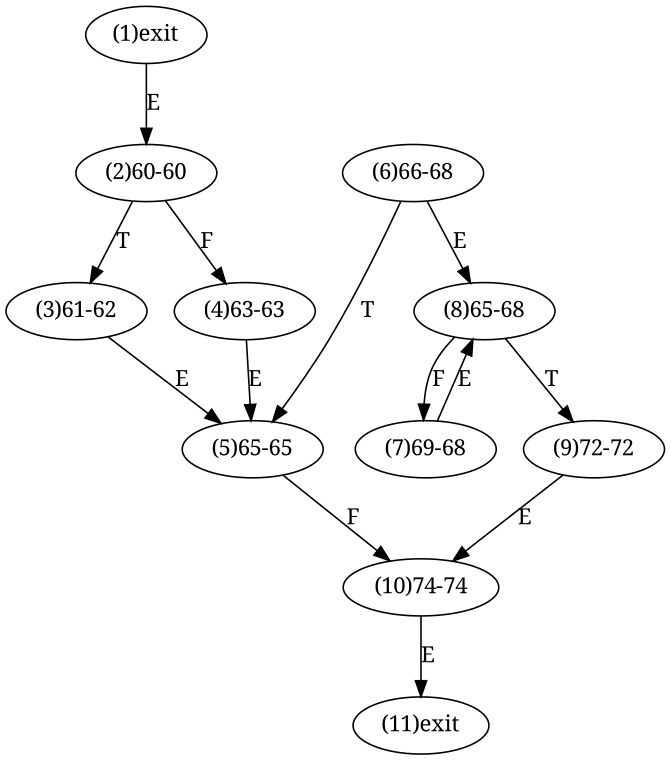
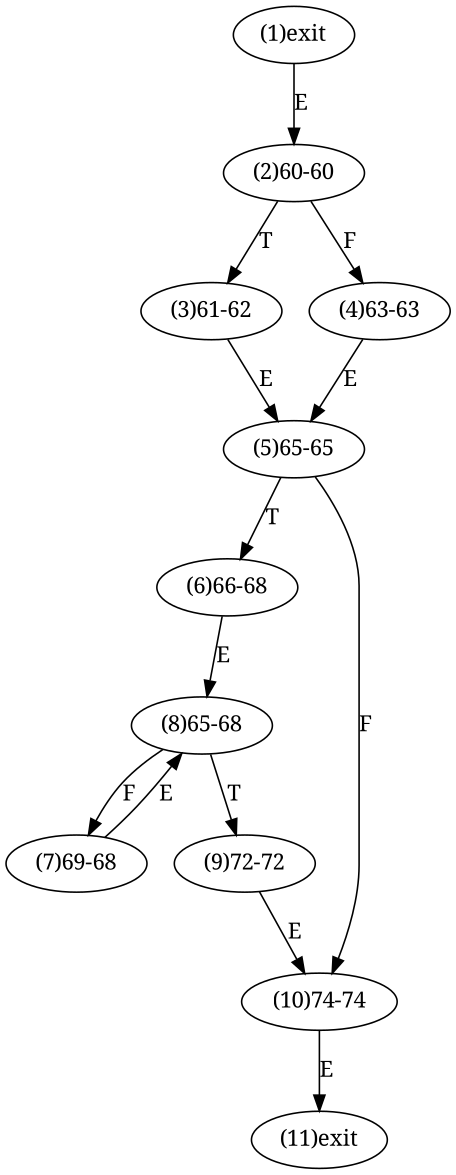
  digraph {
    fontname="Noto Serif"
    node [fontname="Noto Serif"]
    edge [fontname="Noto Serif"]
    n1 [label="(1)exit"]
    n2 [label="(2)60-60"]
    n3 [label="(3)61-62"]
    n4 [label="(4)63-63"]
    n5 [label="(5)65-65"]
    n6 [label="(6)66-68"]
    n7 [label="(10)74-74"]
    n8 [label="(8)65-68"]
    n9 [label="(11)exit"]
    n10 [label="(7)69-68"]
    n11 [label="(9)72-72"]
    n1 -> n2 [label=E]
    n2 -> n3 [label=T]
    n2 -> n4 [label=F]
    n3 -> n5 [label=E]
    n4 -> n5 [label=E]
-   n6 -> n5 [label=T]
+   n5 -> n6 [label=T]
    n5 -> n7 [label=F]
    n6 -> n8 [label=E]
    n7 -> n9 [label=E]
    n8 -> n10 [label=F]
    n8 -> n11 [label=T]
    n10 -> n8 [label=E]
    n11 -> n7 [label=E]
  }
